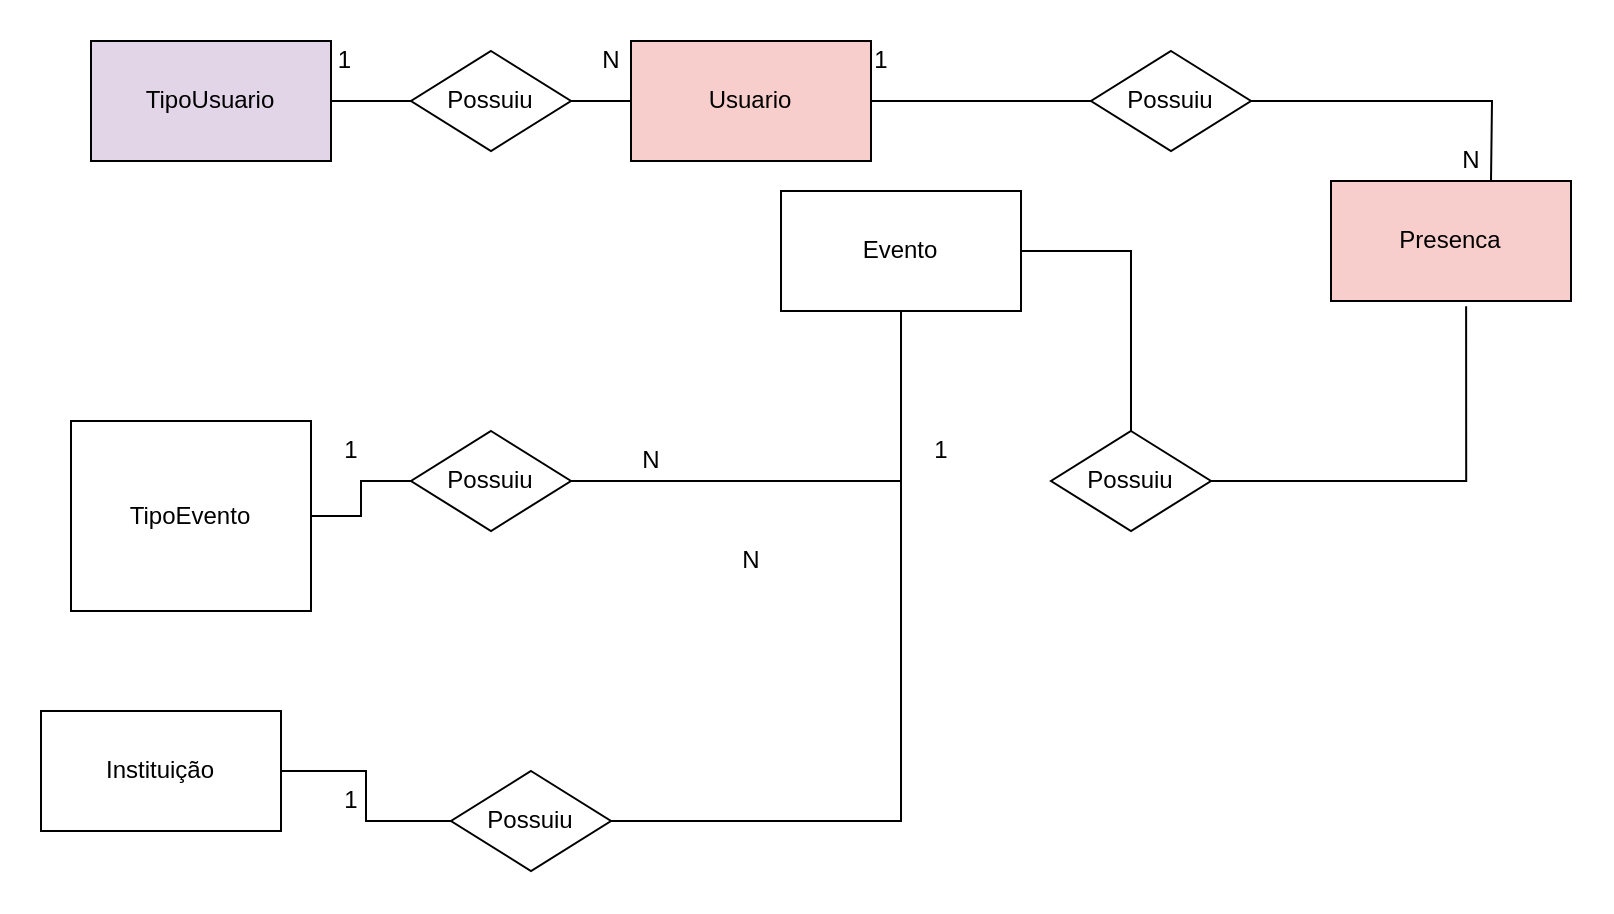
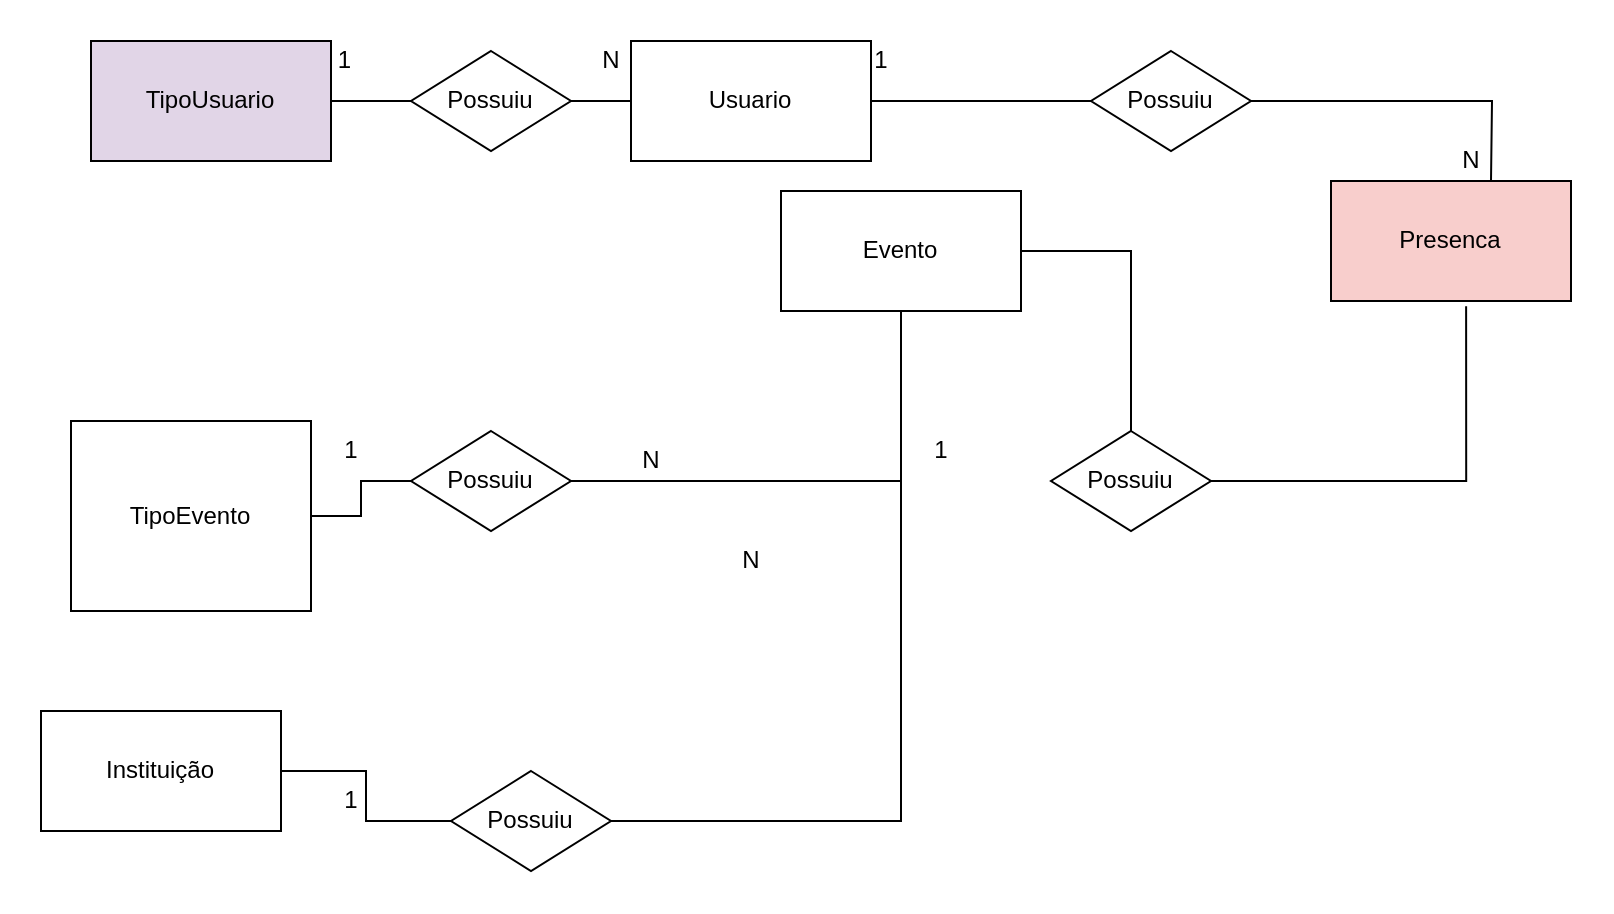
  <mxCell id="0" />
  <mxCell id="1" parent="0" />
  <mxCell id="2" style="edgeStyle=orthogonalEdgeStyle;rounded=0;orthogonalLoop=1;jettySize=auto;html=1;entryX=0;entryY=0.5;entryDx=0;entryDy=0;endArrow=none;endFill=0;" edge="1" parent="1" source="3" target="22"><mxGeometry relative="1" as="geometry" /></mxCell>
- <mxCell id="3" value="Usuario" style="rounded=0;whiteSpace=wrap;html=1;fillColor=#f8cecc;" vertex="1" parent="1"><mxGeometry x="315" y="20" width="120" height="60" as="geometry" /></mxCell>
+ <mxCell id="3" value="Usuario" style="rounded=0;whiteSpace=wrap;html=1;" vertex="1" parent="1"><mxGeometry x="315" y="20" width="120" height="60" as="geometry" /></mxCell>
  <mxCell id="4" value="" style="edgeStyle=orthogonalEdgeStyle;rounded=0;orthogonalLoop=1;jettySize=auto;html=1;endArrow=none;endFill=0;" edge="1" parent="1" source="5" target="18"><mxGeometry relative="1" as="geometry" /></mxCell>
  <mxCell id="5" value="TipoUsuario" style="rounded=0;whiteSpace=wrap;html=1;fillColor=#e1d5e7;" vertex="1" parent="1"><mxGeometry x="45" y="20" width="120" height="60" as="geometry" /></mxCell>
  <mxCell id="6" value="" style="edgeStyle=orthogonalEdgeStyle;rounded=0;orthogonalLoop=1;jettySize=auto;html=1;endArrow=none;endFill=0;" edge="1" parent="1" source="7" target="20"><mxGeometry relative="1" as="geometry" /></mxCell>
  <mxCell id="7" value="Instituição" style="rounded=0;whiteSpace=wrap;html=1;" vertex="1" parent="1"><mxGeometry x="20" y="355" width="120" height="60" as="geometry" /></mxCell>
  <mxCell id="8" value="" style="edgeStyle=orthogonalEdgeStyle;rounded=0;orthogonalLoop=1;jettySize=auto;html=1;endArrow=none;endFill=0;" edge="1" parent="1" source="9" target="14"><mxGeometry relative="1" as="geometry" /></mxCell>
  <mxCell id="9" value="Evento" style="rounded=0;whiteSpace=wrap;html=1;" vertex="1" parent="1"><mxGeometry x="390" y="95" width="120" height="60" as="geometry" /></mxCell>
  <mxCell id="10" value="" style="edgeStyle=orthogonalEdgeStyle;rounded=0;orthogonalLoop=1;jettySize=auto;html=1;endArrow=none;endFill=0;" edge="1" parent="1" source="11" target="16"><mxGeometry relative="1" as="geometry" /></mxCell>
  <mxCell id="11" value="TipoEvento" style="rounded=0;whiteSpace=wrap;html=1;" vertex="1" parent="1"><mxGeometry x="35" y="210" width="120" height="95" as="geometry" /></mxCell>
  <mxCell id="12" value="Presenca" style="rounded=0;whiteSpace=wrap;html=1;fillColor=#f8cecc;" vertex="1" parent="1"><mxGeometry x="665" y="90" width="120" height="60" as="geometry" /></mxCell>
  <mxCell id="13" style="edgeStyle=orthogonalEdgeStyle;rounded=0;orthogonalLoop=1;jettySize=auto;html=1;entryX=0.563;entryY=1.043;entryDx=0;entryDy=0;entryPerimeter=0;endArrow=none;endFill=0;" edge="1" parent="1" source="14" target="12"><mxGeometry relative="1" as="geometry" /></mxCell>
  <mxCell id="14" value="Possuiu" style="rhombus;whiteSpace=wrap;html=1;" vertex="1" parent="1"><mxGeometry x="525" y="215" width="80" height="50" as="geometry" /></mxCell>
  <mxCell id="15" value="" style="edgeStyle=orthogonalEdgeStyle;rounded=0;orthogonalLoop=1;jettySize=auto;html=1;endArrow=none;endFill=0;" edge="1" parent="1" source="16" target="9"><mxGeometry relative="1" as="geometry" /></mxCell>
  <mxCell id="16" value="Possuiu" style="rhombus;whiteSpace=wrap;html=1;" vertex="1" parent="1"><mxGeometry x="205" y="215" width="80" height="50" as="geometry" /></mxCell>
  <mxCell id="17" value="" style="edgeStyle=orthogonalEdgeStyle;rounded=0;orthogonalLoop=1;jettySize=auto;html=1;endArrow=none;endFill=0;" edge="1" parent="1" source="18" target="3"><mxGeometry relative="1" as="geometry" /></mxCell>
  <mxCell id="18" value="Possuiu" style="rhombus;whiteSpace=wrap;html=1;" vertex="1" parent="1"><mxGeometry x="205" y="25" width="80" height="50" as="geometry" /></mxCell>
  <mxCell id="19" style="edgeStyle=orthogonalEdgeStyle;rounded=0;orthogonalLoop=1;jettySize=auto;html=1;entryX=0.5;entryY=1;entryDx=0;entryDy=0;endArrow=none;endFill=0;" edge="1" parent="1" source="20" target="9"><mxGeometry relative="1" as="geometry"><mxPoint x="395" y="280" as="targetPoint" /></mxGeometry></mxCell>
  <mxCell id="20" value="Possuiu" style="rhombus;whiteSpace=wrap;html=1;" vertex="1" parent="1"><mxGeometry x="225" y="385" width="80" height="50" as="geometry" /></mxCell>
  <mxCell id="21" style="edgeStyle=orthogonalEdgeStyle;rounded=0;orthogonalLoop=1;jettySize=auto;html=1;endArrow=none;endFill=0;" edge="1" parent="1" source="22"><mxGeometry relative="1" as="geometry"><mxPoint x="745" y="90" as="targetPoint" /></mxGeometry></mxCell>
  <mxCell id="22" value="Possuiu" style="rhombus;whiteSpace=wrap;html=1;" vertex="1" parent="1"><mxGeometry x="545" y="25" width="80" height="50" as="geometry" /></mxCell>
  <mxCell id="23" value="&amp;nbsp; &amp;nbsp; 1" style="text;html=1;align=center;verticalAlign=middle;resizable=0;points=[];autosize=1;" vertex="1" parent="1"><mxGeometry x="145" y="20" width="40" height="20" as="geometry" /></mxCell>
  <mxCell id="24" value="N" style="text;html=1;align=center;verticalAlign=middle;resizable=0;points=[];autosize=1;" vertex="1" parent="1"><mxGeometry x="295" y="20" width="20" height="20" as="geometry" /></mxCell>
  <mxCell id="25" value="&amp;nbsp; &amp;nbsp;1" style="text;html=1;align=center;verticalAlign=middle;resizable=0;points=[];autosize=1;" vertex="1" parent="1"><mxGeometry x="420" y="20" width="30" height="20" as="geometry" /></mxCell>
  <mxCell id="26" value="N" style="text;html=1;align=center;verticalAlign=middle;resizable=0;points=[];autosize=1;" vertex="1" parent="1"><mxGeometry x="725" y="70" width="20" height="20" as="geometry" /></mxCell>
  <mxCell id="27" value="1" style="text;html=1;align=center;verticalAlign=middle;resizable=0;points=[];autosize=1;" vertex="1" parent="1"><mxGeometry x="460" y="215" width="20" height="20" as="geometry" /></mxCell>
  <mxCell id="28" value="N" style="text;html=1;align=center;verticalAlign=middle;resizable=0;points=[];autosize=1;" vertex="1" parent="1"><mxGeometry x="365" y="270" width="20" height="20" as="geometry" /></mxCell>
  <mxCell id="29" value="N" style="text;html=1;align=center;verticalAlign=middle;resizable=0;points=[];autosize=1;" vertex="1" parent="1"><mxGeometry x="315" y="220" width="20" height="20" as="geometry" /></mxCell>
  <mxCell id="30" value="1" style="text;html=1;align=center;verticalAlign=middle;resizable=0;points=[];autosize=1;" vertex="1" parent="1"><mxGeometry x="165" y="390" width="20" height="20" as="geometry" /></mxCell>
  <mxCell id="31" value="1" style="text;html=1;align=center;verticalAlign=middle;resizable=0;points=[];autosize=1;" vertex="1" parent="1"><mxGeometry x="165" y="215" width="20" height="20" as="geometry" /></mxCell>
